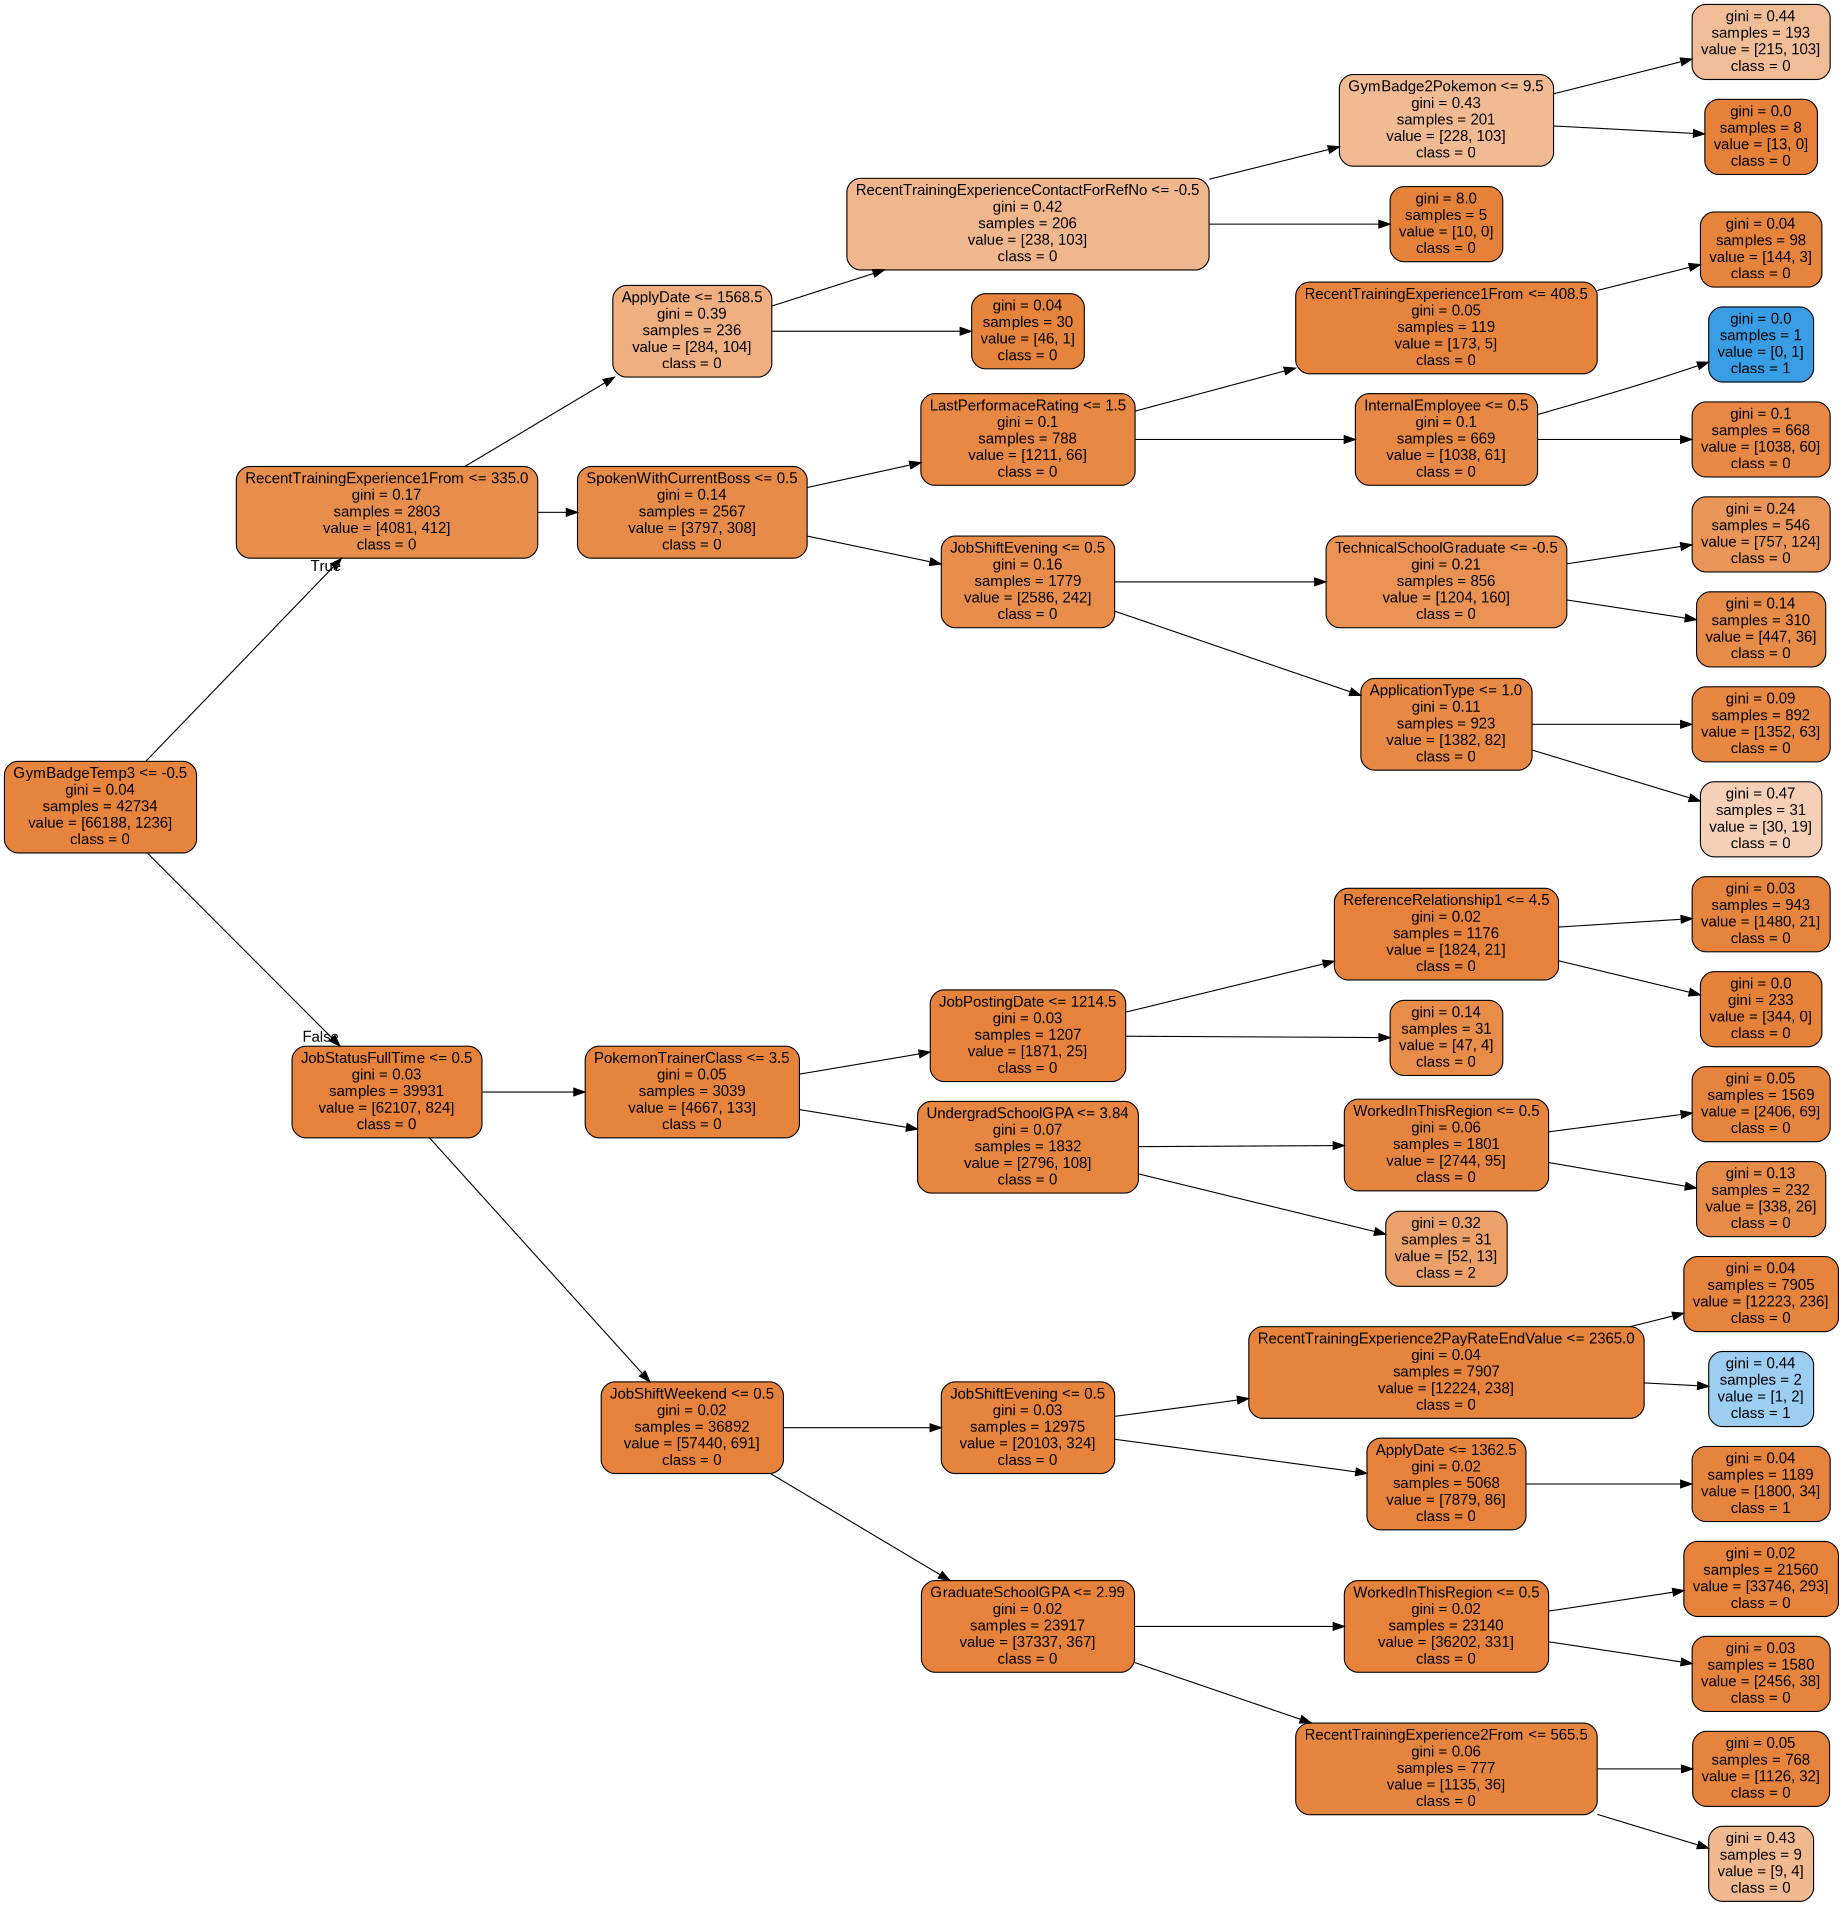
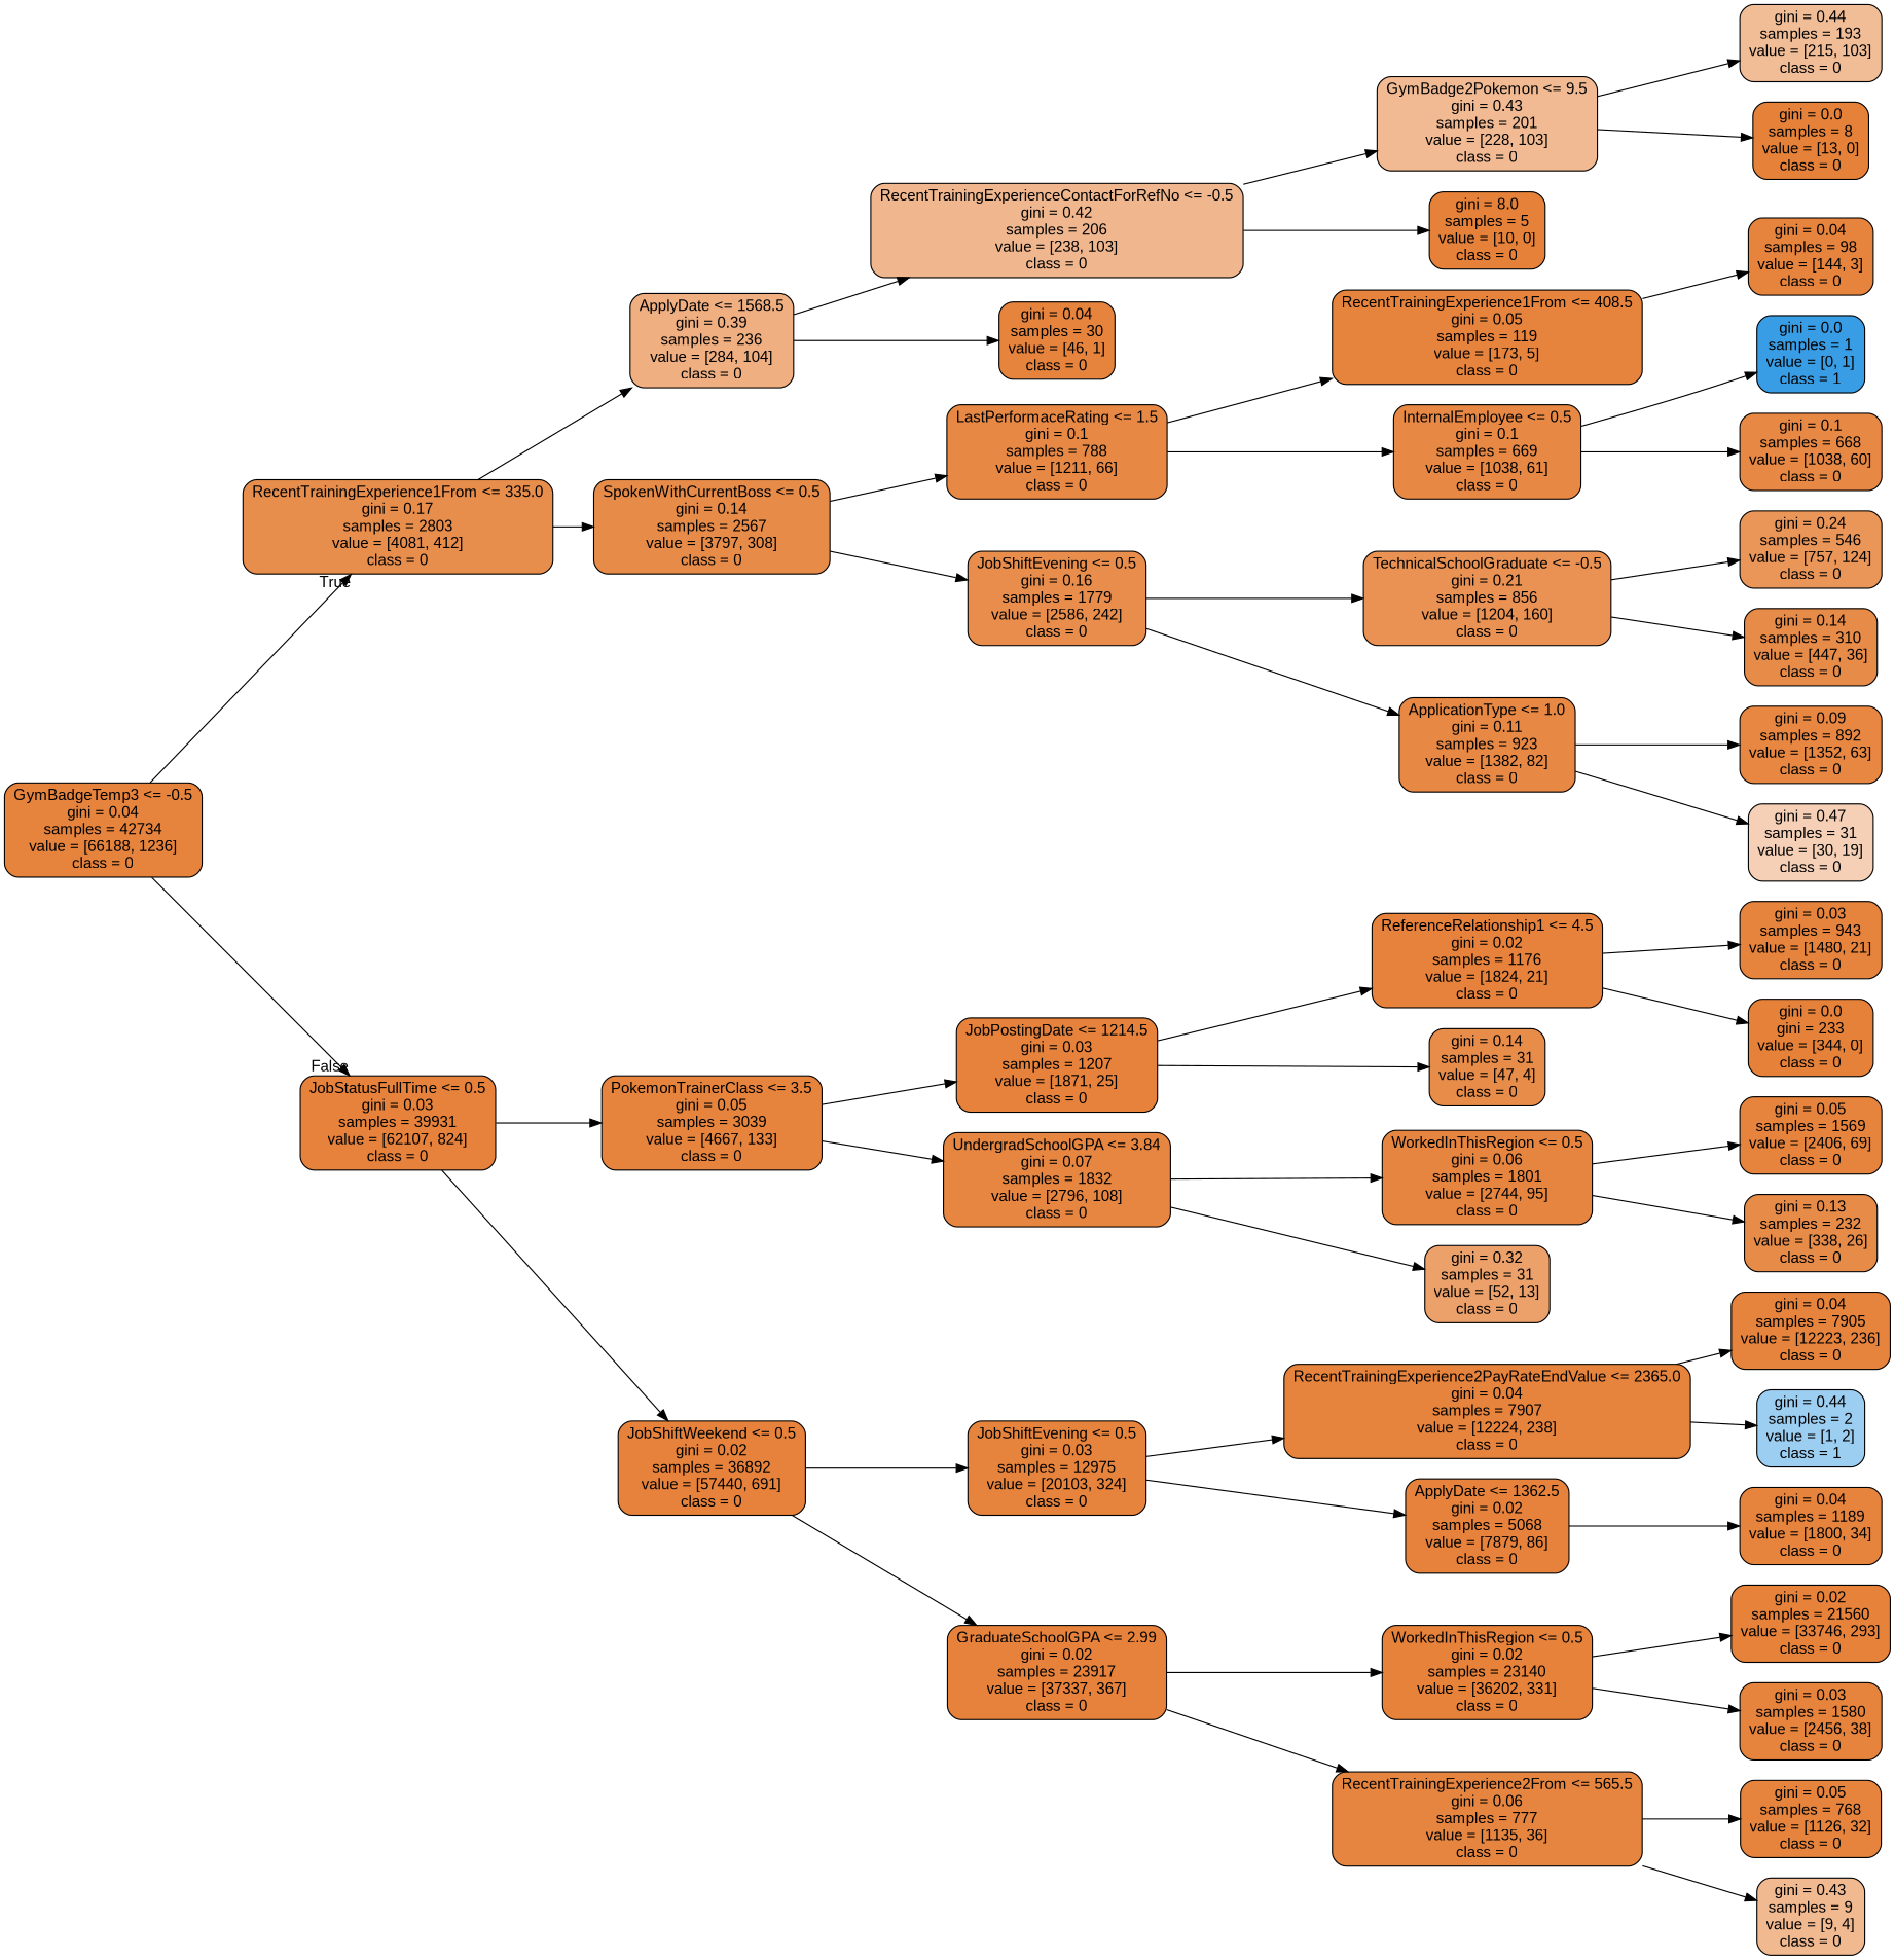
  digraph {
    fontname="Liberation Sans"
    rankdir=LR
    node [color=black fillcolor="#e58139fc" fontname="Liberation Sans" shape=box style="filled, rounded"]
    edge [fontname="Liberation Sans"]
    n1 [fillcolor="#e58139fa" label="GymBadgeTemp3 <= -0.5\ngini = 0.04\nsamples = 42734\nvalue = [66188, 1236]\nclass = 0"]
    n2 [fillcolor="#e58139e5" label="RecentTrainingExperience1From <= 335.0\ngini = 0.17\nsamples = 2803\nvalue = [4081, 412]\nclass = 0"]
    n3 [label="JobStatusFullTime <= 0.5\ngini = 0.03\nsamples = 39931\nvalue = [62107, 824]\nclass = 0"]
    n4 [fillcolor="#e58139a2" label="ApplyDate <= 1568.5\ngini = 0.39\nsamples = 236\nvalue = [284, 104]\nclass = 0"]
    n5 [fillcolor="#e58139ea" label="SpokenWithCurrentBoss <= 0.5\ngini = 0.14\nsamples = 2567\nvalue = [3797, 308]\nclass = 0"]
    n6 [fillcolor="#e58139f8" label="PokemonTrainerClass <= 3.5\ngini = 0.05\nsamples = 3039\nvalue = [4667, 133]\nclass = 0"]
    n7 [label="JobShiftWeekend <= 0.5\ngini = 0.02\nsamples = 36892\nvalue = [57440, 691]\nclass = 0"]
    n8 [fillcolor="#e5813991" label="RecentTrainingExperienceContactForRefNo <= -0.5\ngini = 0.42\nsamples = 206\nvalue = [238, 103]\nclass = 0"]
    n9 [fillcolor="#e58139f9" label="gini = 0.04\nsamples = 30\nvalue = [46, 1]\nclass = 0"]
    n10 [fillcolor="#e58139f1" label="LastPerformaceRating <= 1.5\ngini = 0.1\nsamples = 788\nvalue = [1211, 66]\nclass = 0"]
    n11 [fillcolor="#e58139e7" label="JobShiftEvening <= 0.5\ngini = 0.16\nsamples = 1779\nvalue = [2586, 242]\nclass = 0"]
    n12 [fillcolor="#e581398c" label="GymBadge2Pokemon <= 9.5\ngini = 0.43\nsamples = 201\nvalue = [228, 103]\nclass = 0"]
    n13 [fillcolor="#e58139ff" label="gini = 8.0\nsamples = 5\nvalue = [10, 0]\nclass = 0"]
    n14 [fillcolor="#e5813985" label="gini = 0.44\nsamples = 193\nvalue = [215, 103]\nclass = 0"]
    n15 [fillcolor="#e58139ff" label="gini = 0.0\nsamples = 8\nvalue = [13, 0]\nclass = 0"]
    n16 [fillcolor="#e58139f8" label="RecentTrainingExperience1From <= 408.5\ngini = 0.05\nsamples = 119\nvalue = [173, 5]\nclass = 0"]
    n17 [fillcolor="#e58139f0" label="InternalEmployee <= 0.5\ngini = 0.1\nsamples = 669\nvalue = [1038, 61]\nclass = 0"]
    n18 [fillcolor="#e58139dd" label="TechnicalSchoolGraduate <= -0.5\ngini = 0.21\nsamples = 856\nvalue = [1204, 160]\nclass = 0"]
    n19 [fillcolor="#e58139f0" label="ApplicationType <= 1.0\ngini = 0.11\nsamples = 923\nvalue = [1382, 82]\nclass = 0"]
    n20 [fillcolor="#e58139fa" label="gini = 0.04\nsamples = 98\nvalue = [144, 3]\nclass = 0"]
    n21 [fillcolor="#399de5ff" label="gini = 0.0\nsamples = 1\nvalue = [0, 1]\nclass = 1"]
    n22 [fillcolor="#e58139f0" label="gini = 0.1\nsamples = 668\nvalue = [1038, 60]\nclass = 0"]
    n23 [fillcolor="#e58139d5" label="gini = 0.24\nsamples = 546\nvalue = [757, 124]\nclass = 0"]
    n24 [fillcolor="#e58139ea" label="gini = 0.14\nsamples = 310\nvalue = [447, 36]\nclass = 0"]
    n25 [fillcolor="#e58139f3" label="gini = 0.09\nsamples = 892\nvalue = [1352, 63]\nclass = 0"]
    n26 [fillcolor="#e581395e" label="gini = 0.47\nsamples = 31\nvalue = [30, 19]\nclass = 0"]
    n27 [label="JobPostingDate <= 1214.5\ngini = 0.03\nsamples = 1207\nvalue = [1871, 25]\nclass = 0"]
    n28 [fillcolor="#e58139f5" label="UndergradSchoolGPA <= 3.84\ngini = 0.07\nsamples = 1832\nvalue = [2796, 108]\nclass = 0"]
    n29 [fillcolor="#e58139fb" label="JobShiftEvening <= 0.5\ngini = 0.03\nsamples = 12975\nvalue = [20103, 324]\nclass = 0"]
    n30 [label="GraduateSchoolGPA <= 2.99\ngini = 0.02\nsamples = 23917\nvalue = [37337, 367]\nclass = 0"]
    n31 [label="ReferenceRelationship1 <= 4.5\ngini = 0.02\nsamples = 1176\nvalue = [1824, 21]\nclass = 0"]
    n32 [fillcolor="#e58139e9" label="gini = 0.14\nsamples = 31\nvalue = [47, 4]\nclass = 0"]
    n33 [fillcolor="#e58139f6" label="WorkedInThisRegion <= 0.5\ngini = 0.06\nsamples = 1801\nvalue = [2744, 95]\nclass = 0"]
-   n34 [fillcolor="#e58139bf" label="gini = 0.32\nsamples = 31\nvalue = [52, 13]\nclass = 2"]
+   n34 [fillcolor="#e58139bf" label="gini = 0.32\nsamples = 31\nvalue = [52, 13]\nclass = 0"]
    n35 [fillcolor="#e58139fb" label="gini = 0.03\nsamples = 943\nvalue = [1480, 21]\nclass = 0"]
    n36 [fillcolor="#e58139ff" label="gini = 0.0\ngini = 233\nvalue = [344, 0]\nclass = 0"]
    n37 [fillcolor="#e58139f8" label="gini = 0.05\nsamples = 1569\nvalue = [2406, 69]\nclass = 0"]
    n38 [fillcolor="#e58139eb" label="gini = 0.13\nsamples = 232\nvalue = [338, 26]\nclass = 0"]
    n39 [fillcolor="#e58139fa" label="RecentTrainingExperience2PayRateEndValue <= 2365.0\ngini = 0.04\nsamples = 7907\nvalue = [12224, 238]\nclass = 0"]
    n40 [label="ApplyDate <= 1362.5\ngini = 0.02\nsamples = 5068\nvalue = [7879, 86]\nclass = 0"]
    n41 [fillcolor="#e58139fd" label="WorkedInThisRegion <= 0.5\ngini = 0.02\nsamples = 23140\nvalue = [36202, 331]\nclass = 0"]
    n42 [fillcolor="#e58139f7" label="RecentTrainingExperience2From <= 565.5\ngini = 0.06\nsamples = 777\nvalue = [1135, 36]\nclass = 0"]
    n43 [fillcolor="#e58139fa" label="gini = 0.04\nsamples = 7905\nvalue = [12223, 236]\nclass = 0"]
    n44 [fillcolor="#399de57f" label="gini = 0.44\nsamples = 2\nvalue = [1, 2]\nclass = 1"]
-   n45 [fillcolor="#e58139fa" label="gini = 0.04\nsamples = 1189\nvalue = [1800, 34]\nclass = 1"]
+   n45 [fillcolor="#e58139fa" label="gini = 0.04\nsamples = 1189\nvalue = [1800, 34]\nclass = 0"]
    n46 [fillcolor="#e58139fd" label="gini = 0.02\nsamples = 21560\nvalue = [33746, 293]\nclass = 0"]
    n47 [fillcolor="#e58139fb" label="gini = 0.03\nsamples = 1580\nvalue = [2456, 38]\nclass = 0"]
    n48 [fillcolor="#e58139f8" label="gini = 0.05\nsamples = 768\nvalue = [1126, 32]\nclass = 0"]
    n49 [fillcolor="#e581398e" label="gini = 0.43\nsamples = 9\nvalue = [9, 4]\nclass = 0"]
    n1 -> n2 [headlabel=True labelangle=45 labeldistance=2.5]
    n1 -> n3 [headlabel=False labelangle=-45 labeldistance=2.5]
    n2 -> n4
    n2 -> n5
    n3 -> n6
    n3 -> n7
    n4 -> n8
    n4 -> n9
    n5 -> n10
    n5 -> n11
    n6 -> n27
    n6 -> n28
    n7 -> n29
    n7 -> n30
    n8 -> n12
    n8 -> n13
    n10 -> n16
    n10 -> n17
    n11 -> n18
    n11 -> n19
    n12 -> n14
    n12 -> n15
    n16 -> n20
    n17 -> n21
    n17 -> n22
    n18 -> n23
    n18 -> n24
    n19 -> n25
    n19 -> n26
    n27 -> n31
    n27 -> n32
    n28 -> n33
    n28 -> n34
    n29 -> n39
    n29 -> n40
    n30 -> n41
    n30 -> n42
    n31 -> n35
    n31 -> n36
    n33 -> n37
    n33 -> n38
    n39 -> n43
    n39 -> n44
    n40 -> n45
    n41 -> n46
    n41 -> n47
    n42 -> n48
    n42 -> n49
  }
